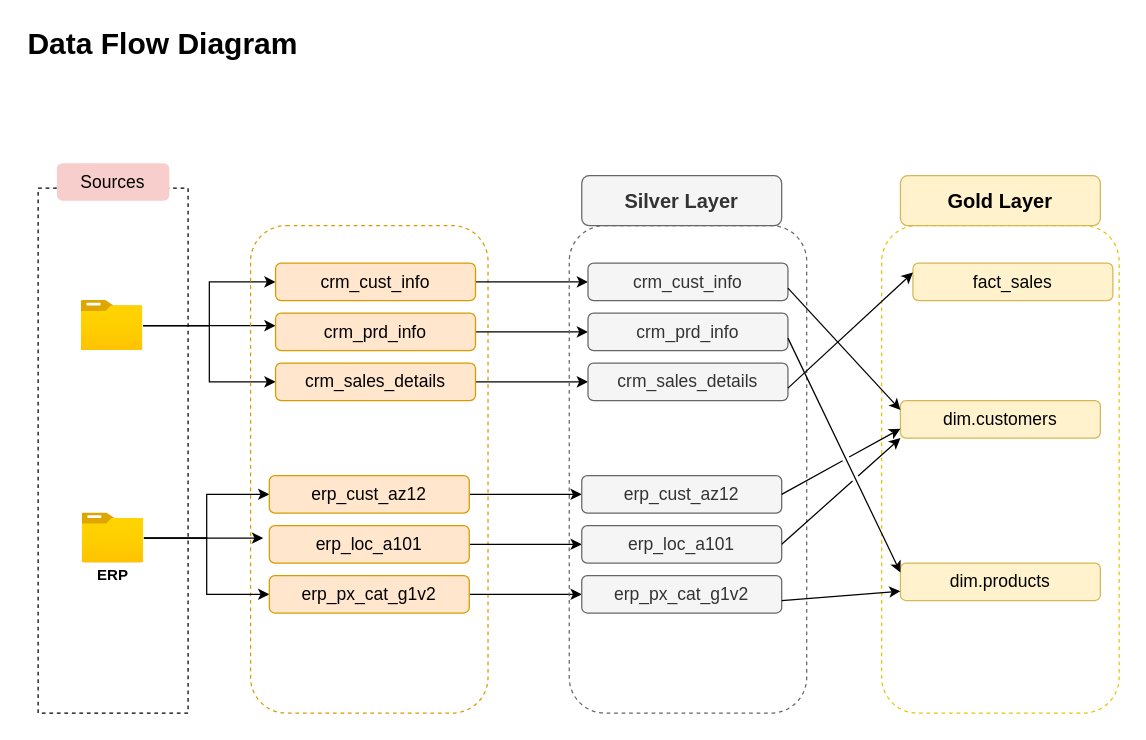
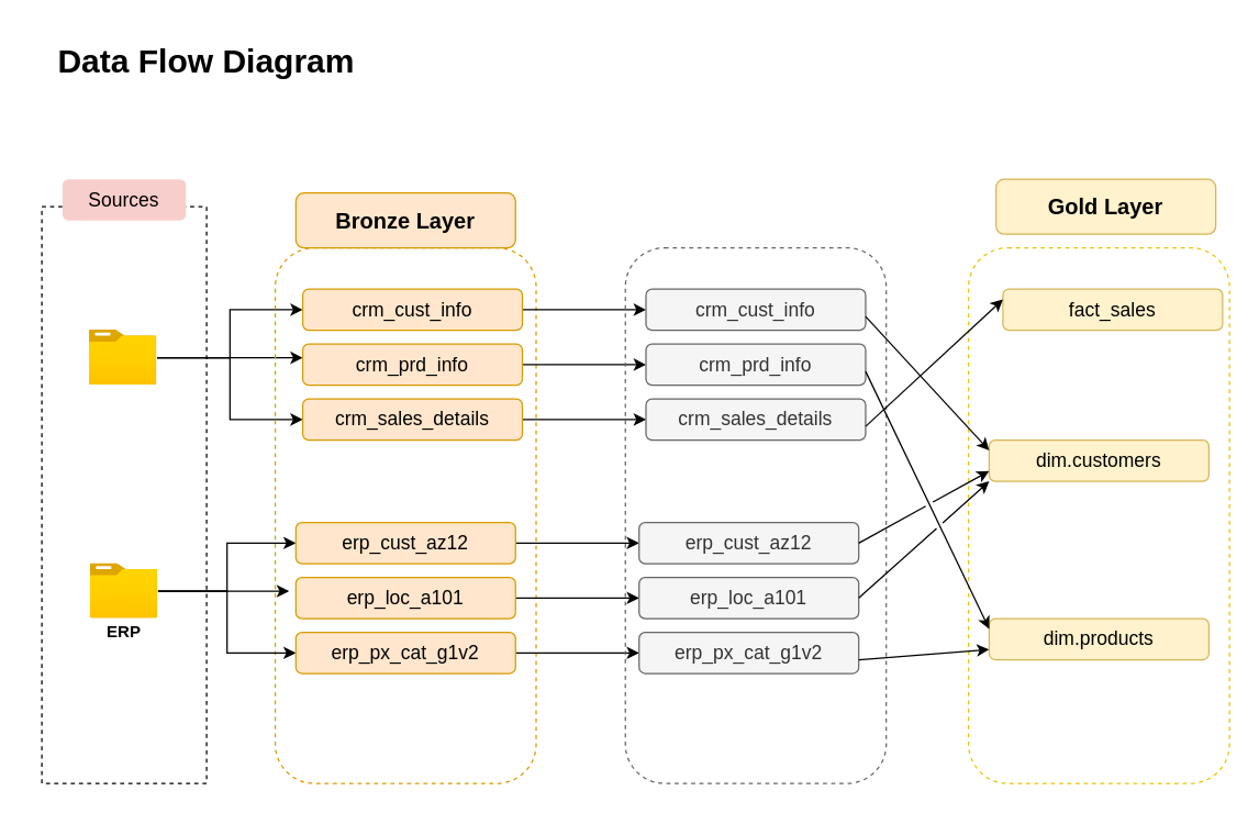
  <mxCell id="0" />
  <mxCell id="1" parent="0" />
- <mxCell id="2" value="&lt;font style=&quot;font-size: 24px;&quot;&gt;Data Flow Diagram&lt;/font&gt;" style="text;html=1;align=center;verticalAlign=middle;whiteSpace=wrap;rounded=0;fontStyle=1" parent="1" vertex="1"><mxGeometry x="20" y="20" width="220" height="30" as="geometry" /></mxCell>
+ <mxCell id="2" value="&lt;font style=&quot;font-size: 24px;&quot;&gt;Data Flow Diagram&lt;/font&gt;" style="text;html=1;align=center;verticalAlign=middle;whiteSpace=wrap;rounded=0;fontStyle=1" parent="1" vertex="1"><mxGeometry x="40" y="30" width="220" height="30" as="geometry" /></mxCell>
  <mxCell id="3" value="" style="rounded=0;whiteSpace=wrap;html=1;strokeColor=default;fillColor=none;dashed=1;" parent="1" vertex="1"><mxGeometry x="30" y="150" width="120" height="420" as="geometry" /></mxCell>
  <mxCell id="4" value="&lt;font style=&quot;font-size: 14px;&quot;&gt;Sources&lt;/font&gt;" style="rounded=1;whiteSpace=wrap;html=1;strokeColor=none;fillColor=#f8cecc;" parent="1" vertex="1"><mxGeometry x="45" y="130" width="90" height="30" as="geometry" /></mxCell>
  <mxCell id="5" style="edgeStyle=orthogonalEdgeStyle;rounded=0;orthogonalLoop=1;jettySize=auto;html=1;" parent="1" source="8" target="18" edge="1"><mxGeometry relative="1" as="geometry"><Array as="points"><mxPoint x="200" y="260" /><mxPoint x="200" y="260" /></Array></mxGeometry></mxCell>
  <mxCell id="6" style="edgeStyle=orthogonalEdgeStyle;rounded=0;orthogonalLoop=1;jettySize=auto;html=1;entryX=0;entryY=0.5;entryDx=0;entryDy=0;" parent="1" source="8" target="16" edge="1"><mxGeometry relative="1" as="geometry" /></mxCell>
  <mxCell id="7" style="edgeStyle=orthogonalEdgeStyle;rounded=0;orthogonalLoop=1;jettySize=auto;html=1;entryX=0;entryY=0.5;entryDx=0;entryDy=0;" parent="1" source="8" target="20" edge="1"><mxGeometry relative="1" as="geometry" /></mxCell>
  <mxCell id="8" value="" style="image;aspect=fixed;html=1;points=[];align=center;fontSize=12;image=img/lib/azure2/general/Folder_Blank.svg;" parent="1" vertex="1"><mxGeometry x="64.64" y="240" width="49.28" height="40" as="geometry" /></mxCell>
  <mxCell id="9" value="" style="rounded=1;whiteSpace=wrap;html=1;strokeColor=#D79B00;fillColor=none;dashed=1;" parent="1" vertex="1"><mxGeometry x="200" y="180" width="190" height="390" as="geometry" /></mxCell>
+ <mxCell id="10" value="Bronze Layer" style="text;html=1;align=center;verticalAlign=middle;whiteSpace=wrap;rounded=1;fontSize=16;fillColor=#ffe6cc;strokeColor=#d79b00;fontStyle=1" parent="1" vertex="1"><mxGeometry x="215" y="140" width="160" height="40" as="geometry" /></mxCell>
  <mxCell id="11" value="ERP" style="text;html=1;align=center;verticalAlign=middle;whiteSpace=wrap;rounded=0;fontStyle=1" parent="1" vertex="1"><mxGeometry x="64.64" y="450" width="50" height="20" as="geometry" /></mxCell>
  <mxCell id="12" style="edgeStyle=orthogonalEdgeStyle;rounded=0;orthogonalLoop=1;jettySize=auto;html=1;entryX=0;entryY=0.5;entryDx=0;entryDy=0;" parent="1" source="14" target="22" edge="1"><mxGeometry relative="1" as="geometry" /></mxCell>
  <mxCell id="13" style="edgeStyle=orthogonalEdgeStyle;rounded=0;orthogonalLoop=1;jettySize=auto;html=1;entryX=0;entryY=0.5;entryDx=0;entryDy=0;" parent="1" source="14" target="26" edge="1"><mxGeometry relative="1" as="geometry" /></mxCell>
  <mxCell id="14" value="" style="image;aspect=fixed;html=1;points=[];align=center;fontSize=12;image=img/lib/azure2/general/Folder_Blank.svg;" parent="1" vertex="1"><mxGeometry x="65.36" y="410" width="49.28" height="40" as="geometry" /></mxCell>
  <mxCell id="15" style="edgeStyle=orthogonalEdgeStyle;rounded=0;orthogonalLoop=1;jettySize=auto;html=1;entryX=0;entryY=0.5;entryDx=0;entryDy=0;" parent="1" source="16" target="30" edge="1"><mxGeometry relative="1" as="geometry" /></mxCell>
  <mxCell id="16" value="&lt;span style=&quot;font-weight: 400;&quot;&gt;crm_cust_info&lt;/span&gt;" style="text;html=1;align=center;verticalAlign=middle;whiteSpace=wrap;rounded=1;fontSize=14;fillColor=#ffe6cc;strokeColor=#d79b00;fontStyle=1" parent="1" vertex="1"><mxGeometry x="220" y="210" width="160" height="30" as="geometry" /></mxCell>
  <mxCell id="17" style="edgeStyle=orthogonalEdgeStyle;rounded=0;orthogonalLoop=1;jettySize=auto;html=1;" parent="1" source="18" target="31" edge="1"><mxGeometry relative="1" as="geometry" /></mxCell>
  <mxCell id="18" value="crm_prd_info" style="text;html=1;align=center;verticalAlign=middle;whiteSpace=wrap;rounded=1;fontSize=14;fillColor=#ffe6cc;strokeColor=#d79b00;fontStyle=0" parent="1" vertex="1"><mxGeometry x="220" y="250" width="160" height="30" as="geometry" /></mxCell>
  <mxCell id="19" style="edgeStyle=orthogonalEdgeStyle;rounded=0;orthogonalLoop=1;jettySize=auto;html=1;entryX=0;entryY=0.5;entryDx=0;entryDy=0;" parent="1" source="20" target="32" edge="1"><mxGeometry relative="1" as="geometry" /></mxCell>
  <mxCell id="20" value="crm_sales_details" style="text;html=1;align=center;verticalAlign=middle;whiteSpace=wrap;rounded=1;fontSize=14;fillColor=#ffe6cc;strokeColor=#d79b00;fontStyle=0" parent="1" vertex="1"><mxGeometry x="220" y="290" width="160" height="30" as="geometry" /></mxCell>
  <mxCell id="21" style="edgeStyle=orthogonalEdgeStyle;rounded=0;orthogonalLoop=1;jettySize=auto;html=1;entryX=0;entryY=0.5;entryDx=0;entryDy=0;" parent="1" source="22" target="33" edge="1"><mxGeometry relative="1" as="geometry" /></mxCell>
  <mxCell id="22" value="erp_cust_az12" style="text;html=1;align=center;verticalAlign=middle;whiteSpace=wrap;rounded=1;fontSize=14;fillColor=#ffe6cc;strokeColor=#d79b00;fontStyle=0" parent="1" vertex="1"><mxGeometry x="215" y="380" width="160" height="30" as="geometry" /></mxCell>
  <mxCell id="23" style="edgeStyle=orthogonalEdgeStyle;rounded=0;orthogonalLoop=1;jettySize=auto;html=1;entryX=0;entryY=0.5;entryDx=0;entryDy=0;" parent="1" source="24" target="34" edge="1"><mxGeometry relative="1" as="geometry" /></mxCell>
  <mxCell id="24" value="erp_loc_a101" style="text;html=1;align=center;verticalAlign=middle;whiteSpace=wrap;rounded=1;fontSize=14;fillColor=#ffe6cc;strokeColor=#d79b00;fontStyle=0" parent="1" vertex="1"><mxGeometry x="215" y="420" width="160" height="30" as="geometry" /></mxCell>
  <mxCell id="25" style="edgeStyle=orthogonalEdgeStyle;rounded=0;orthogonalLoop=1;jettySize=auto;html=1;entryX=0;entryY=0.5;entryDx=0;entryDy=0;" parent="1" source="26" target="35" edge="1"><mxGeometry relative="1" as="geometry" /></mxCell>
  <mxCell id="26" value="erp_px_cat_g1v2" style="text;html=1;align=center;verticalAlign=middle;whiteSpace=wrap;rounded=1;fontSize=14;fillColor=#ffe6cc;strokeColor=#d79b00;fontStyle=0" parent="1" vertex="1"><mxGeometry x="215" y="460" width="160" height="30" as="geometry" /></mxCell>
  <mxCell id="27" style="edgeStyle=orthogonalEdgeStyle;rounded=0;orthogonalLoop=1;jettySize=auto;html=1;entryX=0.053;entryY=0.641;entryDx=0;entryDy=0;entryPerimeter=0;" parent="1" source="14" target="9" edge="1"><mxGeometry relative="1" as="geometry" /></mxCell>
  <mxCell id="28" value="" style="rounded=1;whiteSpace=wrap;html=1;strokeColor=#666666;fillColor=none;dashed=1;fontColor=#333333;" parent="1" vertex="1"><mxGeometry x="455" y="180" width="190" height="390" as="geometry" /></mxCell>
- <mxCell id="29" value="Silver Layer" style="text;html=1;align=center;verticalAlign=middle;whiteSpace=wrap;rounded=1;fontSize=16;fillColor=#f5f5f5;strokeColor=#666666;fontStyle=1;fontColor=#333333;" parent="1" vertex="1"><mxGeometry x="465" y="140" width="160" height="40" as="geometry" /></mxCell>
  <mxCell id="30" value="&lt;span style=&quot;font-weight: 400;&quot;&gt;crm_cust_info&lt;/span&gt;" style="text;html=1;align=center;verticalAlign=middle;whiteSpace=wrap;rounded=1;fontSize=14;fillColor=#f5f5f5;strokeColor=#666666;fontStyle=1;fontColor=#333333;" parent="1" vertex="1"><mxGeometry x="470" y="210" width="160" height="30" as="geometry" /></mxCell>
  <mxCell id="31" value="crm_prd_info" style="text;html=1;align=center;verticalAlign=middle;whiteSpace=wrap;rounded=1;fontSize=14;fillColor=#f5f5f5;strokeColor=#666666;fontStyle=0;fontColor=#333333;" parent="1" vertex="1"><mxGeometry x="470" y="250" width="160" height="30" as="geometry" /></mxCell>
  <mxCell id="32" value="crm_sales_details" style="text;html=1;align=center;verticalAlign=middle;whiteSpace=wrap;rounded=1;fontSize=14;fillColor=#f5f5f5;strokeColor=#666666;fontStyle=0;fontColor=#333333;" parent="1" vertex="1"><mxGeometry x="470" y="290" width="160" height="30" as="geometry" /></mxCell>
  <mxCell id="33" value="erp_cust_az12" style="text;html=1;align=center;verticalAlign=middle;whiteSpace=wrap;rounded=1;fontSize=14;fillColor=#f5f5f5;strokeColor=#666666;fontStyle=0;fontColor=#333333;" parent="1" vertex="1"><mxGeometry x="465" y="380" width="160" height="30" as="geometry" /></mxCell>
  <mxCell id="34" value="erp_loc_a101" style="text;html=1;align=center;verticalAlign=middle;whiteSpace=wrap;rounded=1;fontSize=14;fillColor=#f5f5f5;strokeColor=#666666;fontStyle=0;fontColor=#333333;" parent="1" vertex="1"><mxGeometry x="465" y="420" width="160" height="30" as="geometry" /></mxCell>
  <mxCell id="35" value="erp_px_cat_g1v2" style="text;html=1;align=center;verticalAlign=middle;whiteSpace=wrap;rounded=1;fontSize=14;fillColor=#f5f5f5;strokeColor=#666666;fontStyle=0;fontColor=#333333;" parent="1" vertex="1"><mxGeometry x="465" y="460" width="160" height="30" as="geometry" /></mxCell>
  <mxCell id="36" value="" style="rounded=1;whiteSpace=wrap;html=1;strokeColor=light-dark(#E7C505,#8D7600);fillColor=none;dashed=1;" vertex="1" parent="1"><mxGeometry x="705" y="180" width="190" height="390" as="geometry" /></mxCell>
- <mxCell id="37" value="Gold Layer" style="text;html=1;align=center;verticalAlign=middle;whiteSpace=wrap;rounded=1;fontSize=16;fillColor=#fff2cc;strokeColor=#d6b656;fontStyle=1;" vertex="1" parent="1"><mxGeometry x="720" y="140" width="160" height="40" as="geometry" /></mxCell>
+ <mxCell id="37" value="Gold Layer" style="text;html=1;align=center;verticalAlign=middle;whiteSpace=wrap;rounded=1;fontSize=16;fillColor=#fff2cc;strokeColor=#d6b656;fontStyle=1;" vertex="1" parent="1"><mxGeometry x="725" y="130" width="160" height="40" as="geometry" /></mxCell>
  <mxCell id="38" value="fact_sales" style="text;html=1;align=center;verticalAlign=middle;whiteSpace=wrap;rounded=1;fontSize=14;fillColor=#fff2cc;strokeColor=#d6b656;fontStyle=0;" vertex="1" parent="1"><mxGeometry x="730" y="210" width="160" height="30" as="geometry" /></mxCell>
  <mxCell id="39" value="dim.customers" style="text;html=1;align=center;verticalAlign=middle;whiteSpace=wrap;rounded=1;fontSize=14;fillColor=#fff2cc;strokeColor=#d6b656;fontStyle=0;" vertex="1" parent="1"><mxGeometry x="720" y="320" width="160" height="30" as="geometry" /></mxCell>
  <mxCell id="40" value="dim.products" style="text;html=1;align=center;verticalAlign=middle;whiteSpace=wrap;rounded=1;fontSize=14;fillColor=#fff2cc;strokeColor=#d6b656;fontStyle=0;" vertex="1" parent="1"><mxGeometry x="720" y="450" width="160" height="30" as="geometry" /></mxCell>
  <mxCell id="41" value="" style="endArrow=classic;html=1;rounded=0;entryX=0;entryY=0.25;entryDx=0;entryDy=0;jumpStyle=gap;" edge="1" parent="1" target="39"><mxGeometry width="50" height="50" relative="1" as="geometry"><mxPoint x="630" y="230" as="sourcePoint" /><mxPoint x="680" y="180" as="targetPoint" /></mxGeometry></mxCell>
  <mxCell id="42" value="" style="endArrow=classic;html=1;rounded=0;entryX=0;entryY=0.25;entryDx=0;entryDy=0;jumpStyle=gap;" edge="1" parent="1" target="40"><mxGeometry width="50" height="50" relative="1" as="geometry"><mxPoint x="630" y="270" as="sourcePoint" /><mxPoint x="680" y="220" as="targetPoint" /></mxGeometry></mxCell>
  <mxCell id="43" value="" style="endArrow=classic;html=1;rounded=0;entryX=0;entryY=0.75;entryDx=0;entryDy=0;jumpStyle=gap;" edge="1" parent="1" target="39"><mxGeometry width="50" height="50" relative="1" as="geometry"><mxPoint x="625" y="395" as="sourcePoint" /><mxPoint x="675" y="345" as="targetPoint" /></mxGeometry></mxCell>
  <mxCell id="44" value="" style="endArrow=classic;html=1;rounded=0;entryX=0;entryY=1;entryDx=0;entryDy=0;jumpStyle=gap;" edge="1" parent="1" target="39"><mxGeometry width="50" height="50" relative="1" as="geometry"><mxPoint x="625" y="435" as="sourcePoint" /><mxPoint x="675" y="385" as="targetPoint" /></mxGeometry></mxCell>
  <mxCell id="45" value="" style="endArrow=classic;html=1;rounded=0;entryX=0;entryY=0.25;entryDx=0;entryDy=0;" edge="1" parent="1" target="38"><mxGeometry width="50" height="50" relative="1" as="geometry"><mxPoint x="630" y="310" as="sourcePoint" /><mxPoint x="680" y="260" as="targetPoint" /></mxGeometry></mxCell>
  <mxCell id="46" value="" style="endArrow=classic;html=1;rounded=0;entryX=0;entryY=0.75;entryDx=0;entryDy=0;jumpStyle=gap;" edge="1" parent="1" target="40"><mxGeometry width="50" height="50" relative="1" as="geometry"><mxPoint x="625" y="480" as="sourcePoint" /><mxPoint x="675" y="430" as="targetPoint" /></mxGeometry></mxCell>
